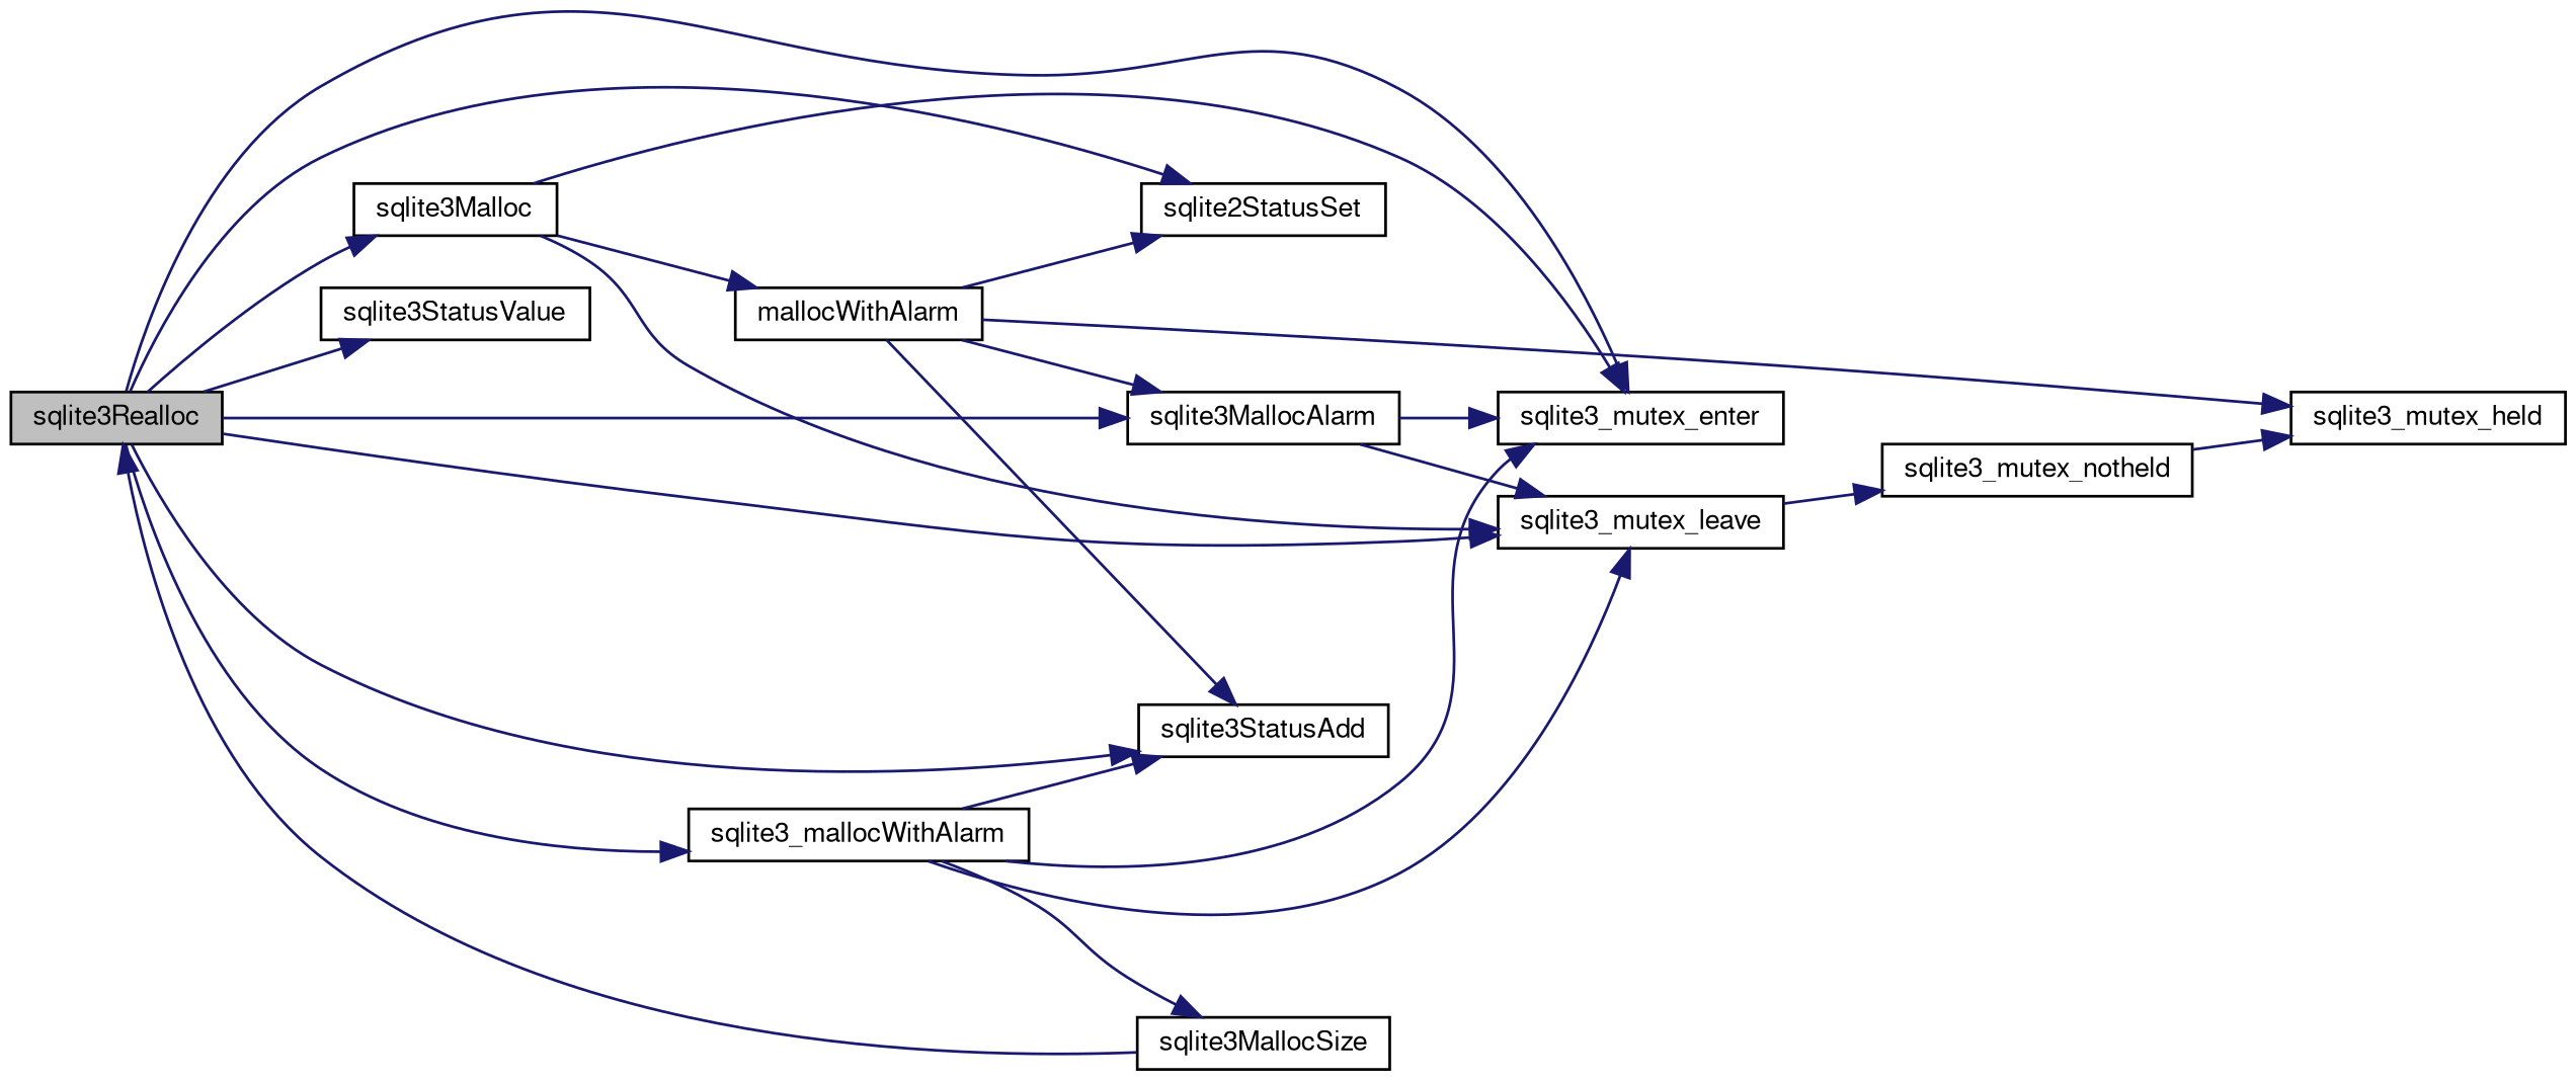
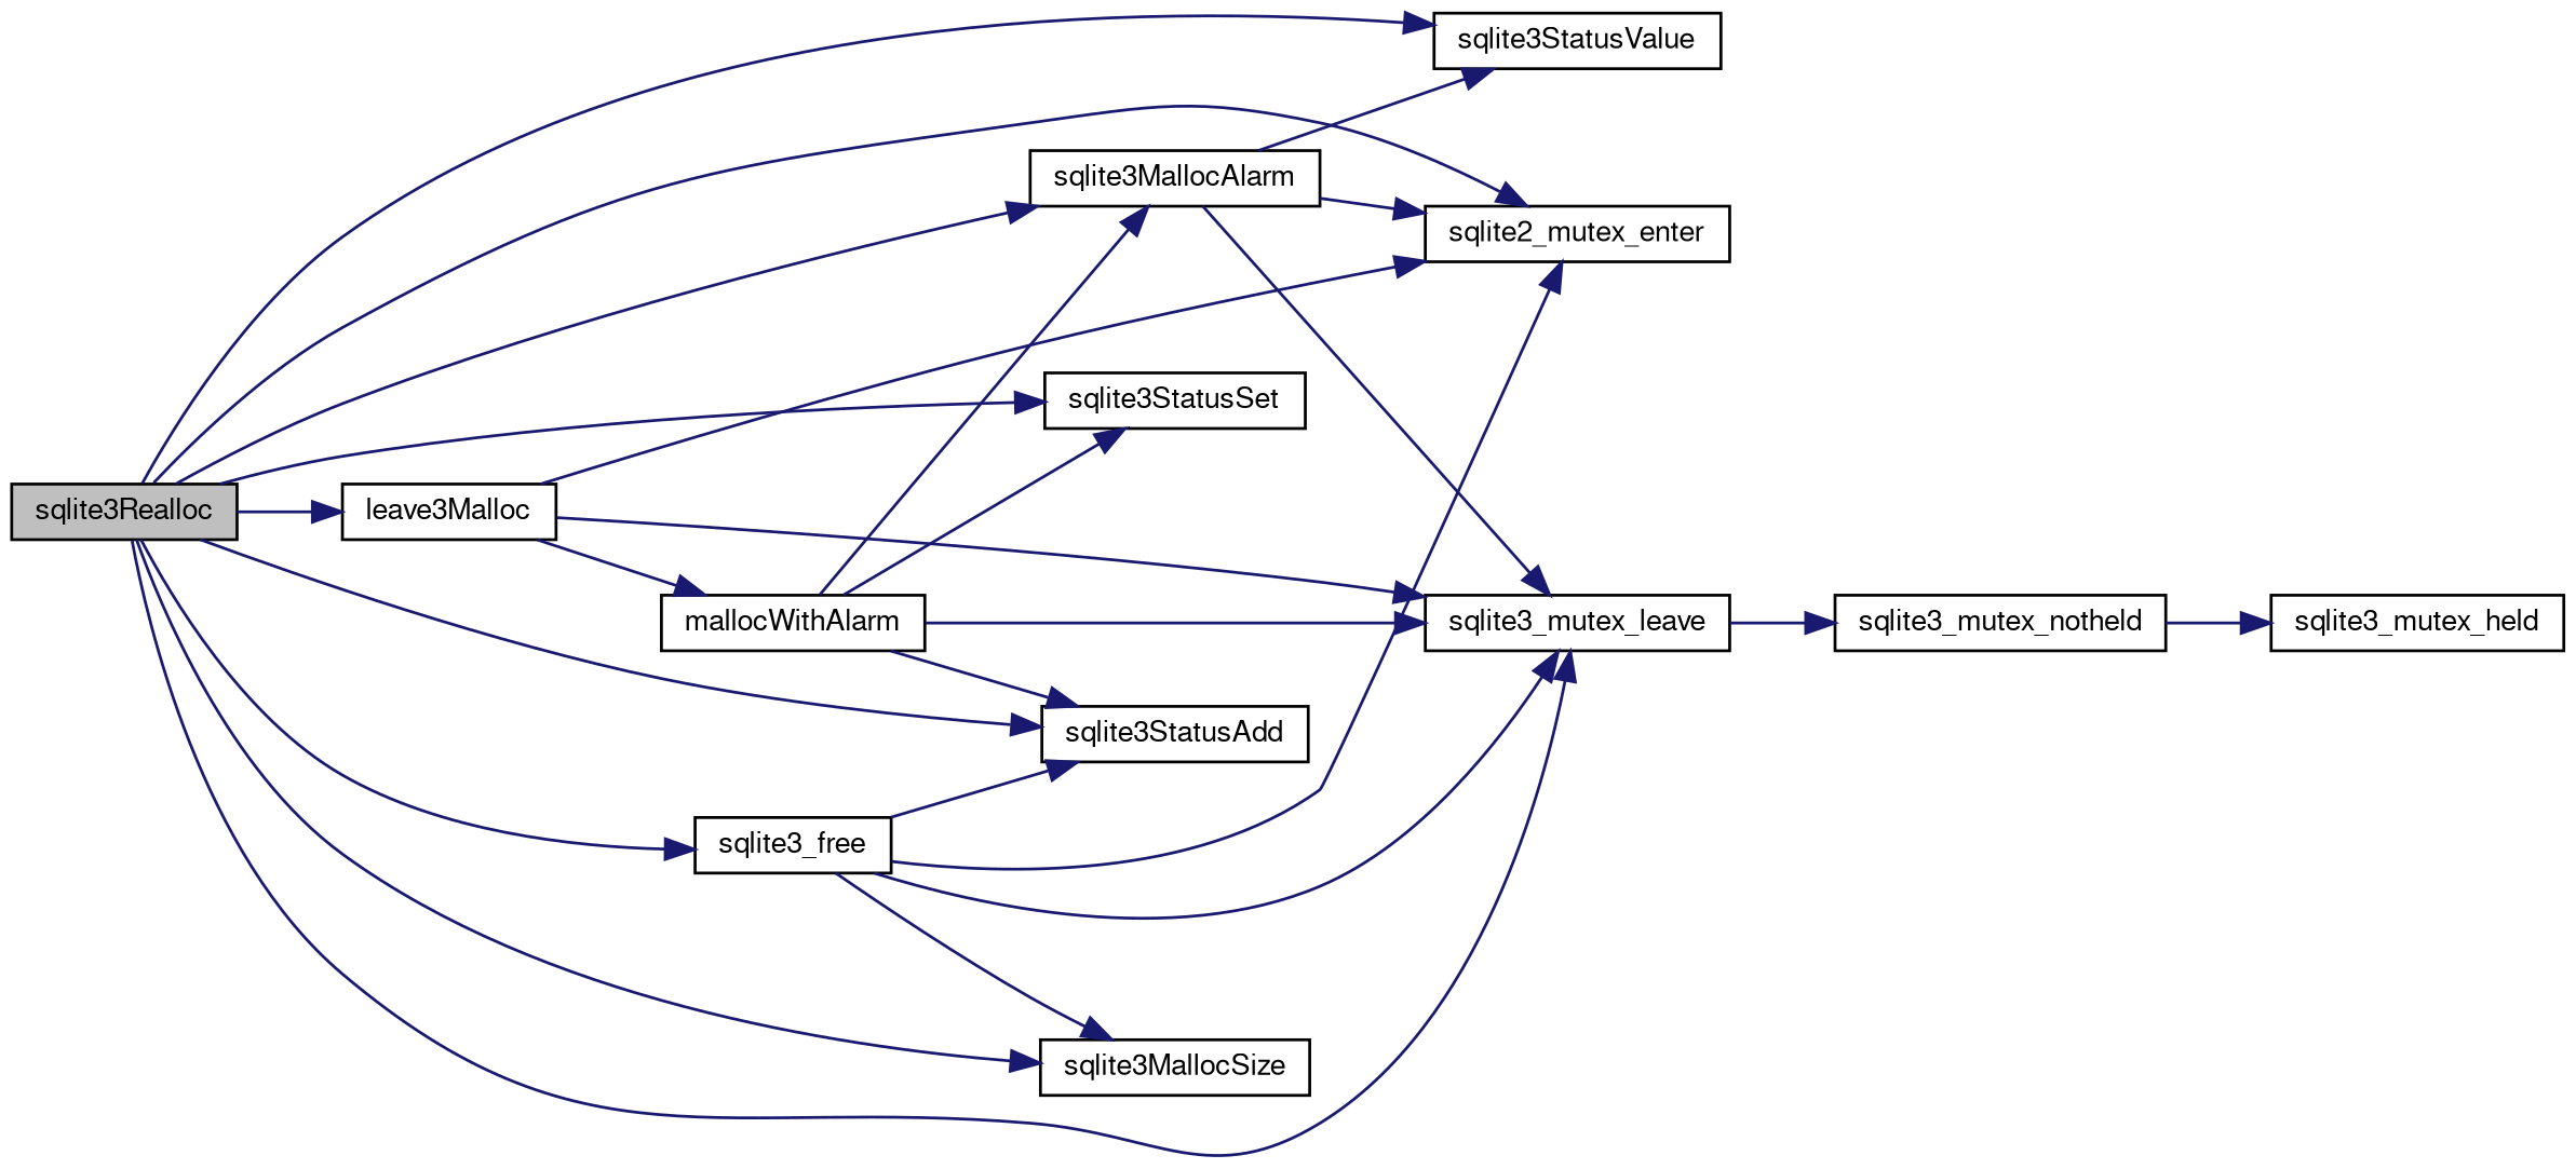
  digraph {
    rankdir=LR
    node [color=black fillcolor=white fontname=FreeSans fontsize=10 shape=record style=filled]
    edge [color=midnightblue fontname=FreeSans fontsize=10 labelfontname=FreeSans labelfontsize=10 style=solid]
    n1 [fillcolor=grey75 fontcolor=black height=0.2 label=sqlite3Realloc width=0.4]
-   n2 [height=0.2 label=sqlite3Malloc width=0.4]
-   n3 [height=0.2 label=sqlite3_mutex_enter width=0.4]
-   n4 [height=0.2 label=sqlite2StatusSet width=0.4]
+   n2 [height=0.2 label=leave3Malloc width=0.4]
+   n3 [height=0.2 label=sqlite2_mutex_enter width=0.4]
+   n4 [height=0.2 label=sqlite3StatusSet width=0.4]
    n5 [height=0.2 label=sqlite3StatusValue width=0.4]
    n6 [height=0.2 label=sqlite3MallocAlarm width=0.4]
    n7 [height=0.2 label=sqlite3_mutex_leave width=0.4]
    n8 [height=0.2 label=sqlite3MallocSize width=0.4]
    n9 [height=0.2 label=sqlite3StatusAdd width=0.4]
-   n10 [height=0.2 label=sqlite3_mallocWithAlarm width=0.4]
+   n10 [height=0.2 label=sqlite3_free width=0.4]
    n11 [height=0.2 label=mallocWithAlarm width=0.4]
    n12 [height=0.2 label=sqlite3_mutex_notheld width=0.4]
    n13 [height=0.2 label=sqlite3_mutex_held width=0.4]
    n1 -> n2
    n1 -> n3
    n1 -> n4
    n1 -> n5
    n1 -> n6
    n1 -> n7
-   n8 -> n1
+   n1 -> n8
    n1 -> n9
    n1 -> n10
    n2 -> n3
    n2 -> n7
    n2 -> n11
    n6 -> n3
+   n6 -> n5
    n6 -> n7
    n7 -> n12
    n10 -> n3
    n10 -> n7
    n10 -> n8
    n10 -> n9
    n11 -> n4
    n11 -> n6
    n11 -> n9
-   n11 -> n13
+   n11 -> n7
    n12 -> n13
  }
